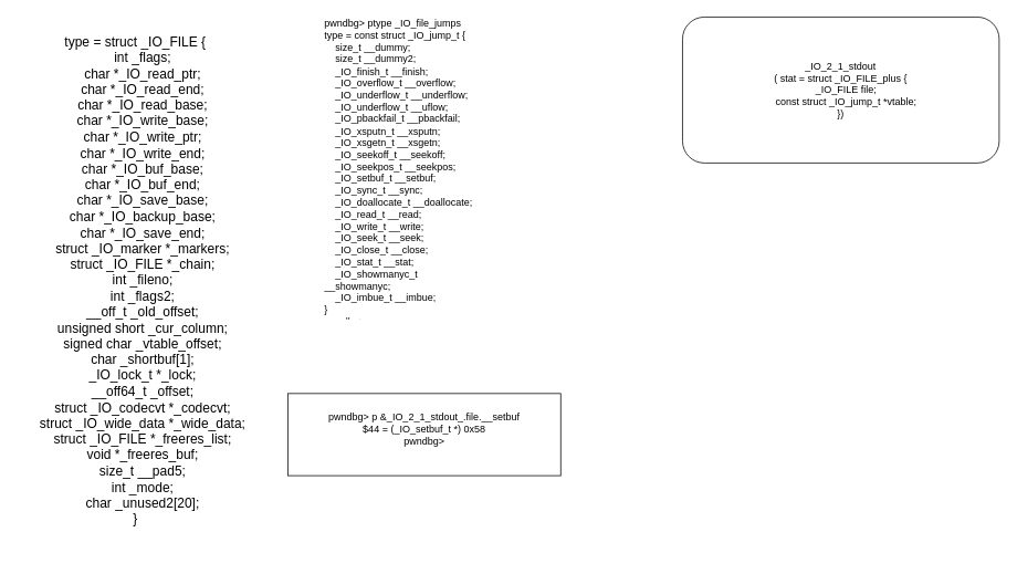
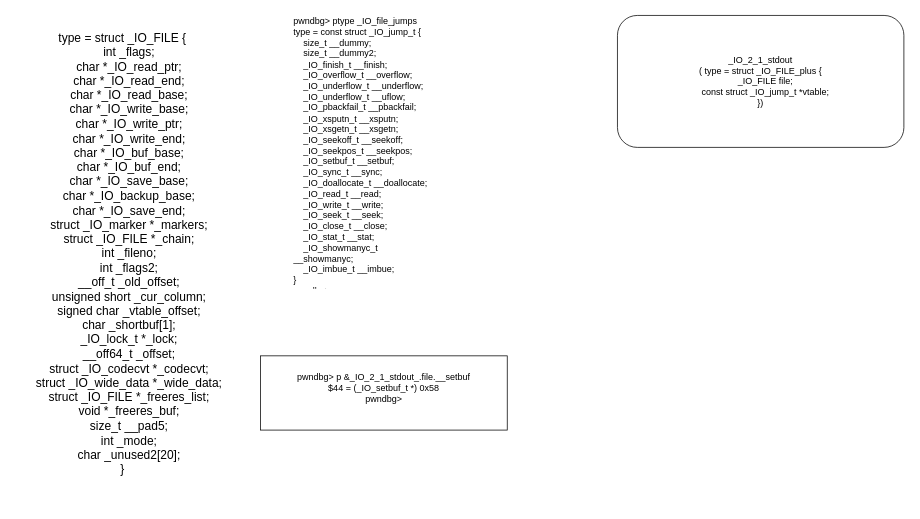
  <mxCell id="0" />
  <mxCell id="1" parent="0" />
  <mxCell id="2" value="type = struct _IO_FILE {&lt;br&gt;&amp;nbsp;&amp;nbsp;&amp;nbsp; int _flags;&lt;br&gt;&amp;nbsp;&amp;nbsp;&amp;nbsp; char *_IO_read_ptr;&lt;br&gt;&amp;nbsp;&amp;nbsp;&amp;nbsp; char *_IO_read_end;&lt;br&gt;&amp;nbsp;&amp;nbsp;&amp;nbsp; char *_IO_read_base;&lt;br&gt;&amp;nbsp;&amp;nbsp;&amp;nbsp; char *_IO_write_base;&lt;br&gt;&amp;nbsp;&amp;nbsp;&amp;nbsp; char *_IO_write_ptr;&lt;br&gt;&amp;nbsp;&amp;nbsp;&amp;nbsp; char *_IO_write_end;&lt;br&gt;&amp;nbsp;&amp;nbsp;&amp;nbsp; char *_IO_buf_base;&lt;br&gt;&amp;nbsp;&amp;nbsp;&amp;nbsp; char *_IO_buf_end;&lt;br&gt;&amp;nbsp;&amp;nbsp;&amp;nbsp; char *_IO_save_base;&lt;br&gt;&amp;nbsp;&amp;nbsp;&amp;nbsp; char *_IO_backup_base;&lt;br&gt;&amp;nbsp;&amp;nbsp;&amp;nbsp; char *_IO_save_end;&lt;br&gt;&amp;nbsp;&amp;nbsp;&amp;nbsp; struct _IO_marker *_markers;&lt;br&gt;&amp;nbsp;&amp;nbsp;&amp;nbsp; struct _IO_FILE *_chain;&lt;br&gt;&amp;nbsp;&amp;nbsp;&amp;nbsp; int _fileno;&lt;br&gt;&amp;nbsp;&amp;nbsp;&amp;nbsp; int _flags2;&lt;br&gt;&amp;nbsp;&amp;nbsp;&amp;nbsp; __off_t _old_offset;&lt;br&gt;&amp;nbsp;&amp;nbsp;&amp;nbsp; unsigned short _cur_column;&lt;br&gt;&amp;nbsp;&amp;nbsp;&amp;nbsp; signed char _vtable_offset;&lt;br&gt;&amp;nbsp;&amp;nbsp;&amp;nbsp; char _shortbuf[1];&lt;br&gt;&amp;nbsp;&amp;nbsp;&amp;nbsp; _IO_lock_t *_lock;&lt;br&gt;&amp;nbsp;&amp;nbsp;&amp;nbsp; __off64_t _offset;&lt;br&gt;&amp;nbsp;&amp;nbsp;&amp;nbsp; struct _IO_codecvt *_codecvt;&lt;br&gt;&amp;nbsp;&amp;nbsp;&amp;nbsp; struct _IO_wide_data *_wide_data;&lt;br&gt;&amp;nbsp;&amp;nbsp;&amp;nbsp; struct _IO_FILE *_freeres_list;&lt;br&gt;&amp;nbsp;&amp;nbsp;&amp;nbsp; void *_freeres_buf;&lt;br&gt;&amp;nbsp;&amp;nbsp;&amp;nbsp; size_t __pad5;&lt;br&gt;&amp;nbsp;&amp;nbsp;&amp;nbsp; int _mode;&lt;br&gt;&amp;nbsp;&amp;nbsp;&amp;nbsp; char _unused2[20];&lt;br&gt;}&lt;div&gt;&lt;br/&gt;&lt;/div&gt;" style="text;html=1;align=center;verticalAlign=middle;whiteSpace=wrap;rounded=0;fontSize=16;" vertex="1" parent="1"><mxGeometry x="20" y="24" width="286" height="646" as="geometry" /></mxCell>
- <mxCell id="3" value="_IO_2_1_stdout&lt;br&gt;( stat = struct _IO_FILE_plus {&lt;br&gt;&amp;nbsp;&amp;nbsp;&amp;nbsp; _IO_FILE file;&lt;br&gt;&amp;nbsp;&amp;nbsp;&amp;nbsp; const struct _IO_jump_t *vtable;&lt;br&gt;})" style="rounded=1;whiteSpace=wrap;html=1;" vertex="1" parent="1"><mxGeometry x="823" y="20" width="382" height="176" as="geometry" /></mxCell>
+ <mxCell id="3" value="_IO_2_1_stdout&lt;br&gt;( type = struct _IO_FILE_plus {&lt;br&gt;&amp;nbsp;&amp;nbsp;&amp;nbsp; _IO_FILE file;&lt;br&gt;&amp;nbsp;&amp;nbsp;&amp;nbsp; const struct _IO_jump_t *vtable;&lt;br&gt;})" style="rounded=1;whiteSpace=wrap;html=1;" vertex="1" parent="1"><mxGeometry x="823" y="20" width="382" height="176" as="geometry" /></mxCell>
  <mxCell id="4" value="pwndbg&amp;gt; ptype _IO_file_jumps&lt;br&gt;type = const struct _IO_jump_t {&lt;br&gt;&amp;nbsp;&amp;nbsp;&amp;nbsp; size_t __dummy;&lt;br&gt;&amp;nbsp;&amp;nbsp;&amp;nbsp; size_t __dummy2;&lt;br&gt;&amp;nbsp;&amp;nbsp;&amp;nbsp; _IO_finish_t __finish;&lt;br&gt;&amp;nbsp;&amp;nbsp;&amp;nbsp; _IO_overflow_t __overflow;&lt;br&gt;&amp;nbsp;&amp;nbsp;&amp;nbsp; _IO_underflow_t __underflow;&lt;br&gt;&amp;nbsp;&amp;nbsp;&amp;nbsp; _IO_underflow_t __uflow;&lt;br&gt;&amp;nbsp;&amp;nbsp;&amp;nbsp; _IO_pbackfail_t __pbackfail;&lt;br&gt;&amp;nbsp;&amp;nbsp;&amp;nbsp; _IO_xsputn_t __xsputn;&lt;br&gt;&amp;nbsp;&amp;nbsp;&amp;nbsp; _IO_xsgetn_t __xsgetn;&lt;br&gt;&amp;nbsp;&amp;nbsp;&amp;nbsp; _IO_seekoff_t __seekoff;&lt;br&gt;&amp;nbsp;&amp;nbsp;&amp;nbsp; _IO_seekpos_t __seekpos;&lt;br&gt;&amp;nbsp;&amp;nbsp;&amp;nbsp; _IO_setbuf_t __setbuf;&lt;br&gt;&amp;nbsp;&amp;nbsp;&amp;nbsp; _IO_sync_t __sync;&lt;br&gt;&amp;nbsp;&amp;nbsp;&amp;nbsp; _IO_doallocate_t __doallocate;&lt;br&gt;&amp;nbsp;&amp;nbsp;&amp;nbsp; _IO_read_t __read;&lt;br&gt;&amp;nbsp;&amp;nbsp;&amp;nbsp; _IO_write_t __write;&lt;br&gt;&amp;nbsp;&amp;nbsp;&amp;nbsp; _IO_seek_t __seek;&lt;br&gt;&amp;nbsp;&amp;nbsp;&amp;nbsp; _IO_close_t __close;&lt;br&gt;&amp;nbsp;&amp;nbsp;&amp;nbsp; _IO_stat_t __stat;&lt;br&gt;&amp;nbsp;&amp;nbsp;&amp;nbsp; _IO_showmanyc_t __showmanyc;&lt;br&gt;&amp;nbsp;&amp;nbsp;&amp;nbsp; _IO_imbue_t __imbue;&lt;br&gt;}&lt;br&gt;pwndbg&amp;gt; &lt;div&gt;&lt;br/&gt;&lt;/div&gt;" style="text;html=1;spacing=5;spacingTop=-20;whiteSpace=wrap;overflow=hidden;rounded=0;" vertex="1" parent="1"><mxGeometry x="386" y="31" width="203" height="354" as="geometry" /></mxCell>
  <mxCell id="5" value="pwndbg&amp;gt; p &amp;amp;_IO_2_1_stdout_.file.__setbuf &lt;br&gt;$44 = (_IO_setbuf_t *) 0x58&lt;br&gt;pwndbg&amp;gt; &lt;div&gt;&lt;br/&gt;&lt;/div&gt;" style="rounded=0;whiteSpace=wrap;html=1;" vertex="1" parent="1"><mxGeometry x="347" y="474" width="329" height="99" as="geometry" /></mxCell>
